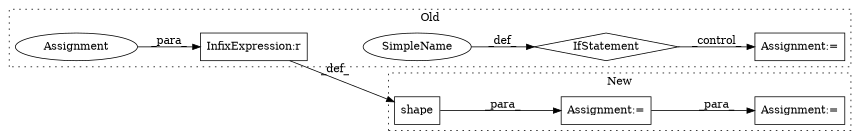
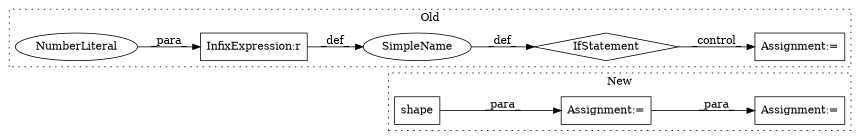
  digraph {
    rankdir=LR
    node [a=7 l=1 shape=box]
    n1 [a=25 l="4,2" label=IfStatement s="16410,16438" shape=diamond]
    n2 [label="Assignment:=" s=16955]
    n3 [a=42 label=SimpleName shape=ellipse l=""]
    n4 [a=27 l=4 label="InfixExpression:r" s=16433]
-   n5 [a=34 label=Assignment s=16437 shape=ellipse]
+   n5 [a=34 label=NumberLiteral s=16437 shape=ellipse]
    n6 [a=32 l="6,1" label=shape s="17092,17099"]
    n7 [label="Assignment:=" s=17024]
    n8 [label="Assignment:=" s=17129]
    subgraph cluster_1 {
      label=Old
      style=dotted
      n1
      n2
      n3
      n4
      n5
    }
    subgraph cluster_2 {
      label=New
      style=dotted
      n6
      n7
      n8
    }
    n1 -> n2 [label=_control_]
    n3 -> n1 [label=_def_]
-   n4 -> n6 [label=_def_]
+   n4 -> n3 [label=_def_]
    n5 -> n4 [label=_para_]
    n6 -> n7 [label=_para_]
    n7 -> n8 [label=_para_]
  }
